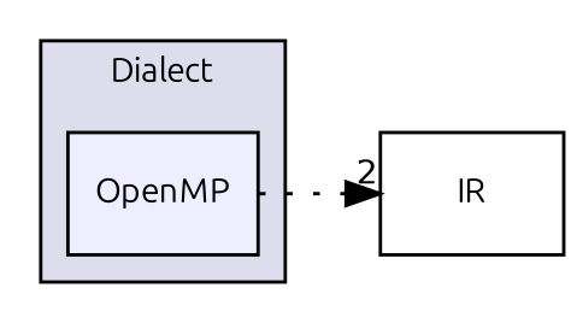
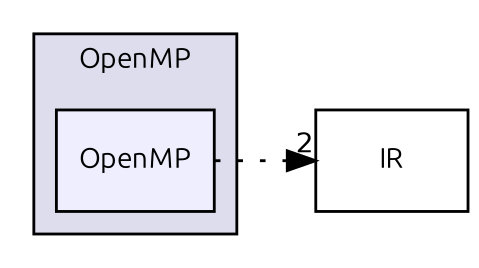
  digraph {
    compound=true
    rankdir=LR
    fontname=Ubuntu
    node [fontname=Ubuntu fontsize=10 shape=box]
    n1 [fillcolor="#eeeeff" label=OpenMP pencolor=black style=filled]
    n2 [label=IR]
    subgraph cluster_1 {
      bgcolor="#ddddee"
      fontsize=10
-     label=Dialect
+     label=OpenMP
      pencolor=black
      n1
    }
    n1 -> n2 [headlabel=2 labeldistance=1.5 labelfontname=Helvetica labelfontsize=10 style=dotted fontname=Ubuntu]
  }
